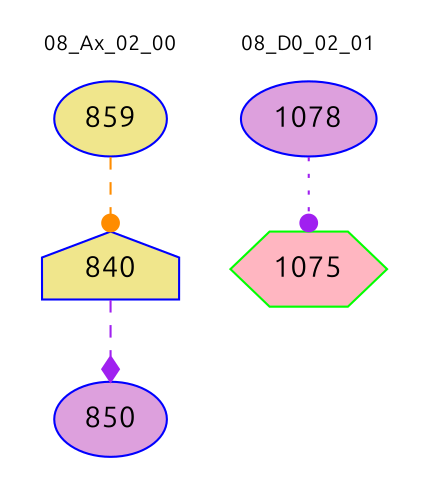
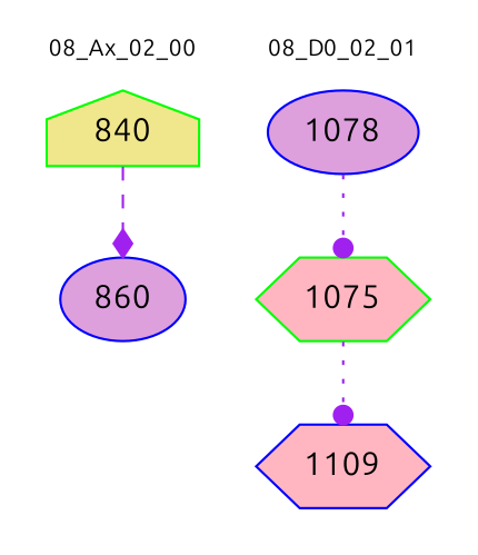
  digraph {
    fontname=Ubuntu
    node [color=blue fillcolor=khaki fontname=Ubuntu shape=ellipse style=filled]
    edge [arrowhead=dot color=purple fontname=Ubuntu style=dashed]
-   n1 [label=859]
-   n2 [label=840 shape=house]
-   n3 [fillcolor=plum label=850]
+   n2 [color=green label=840 shape=house]
+   n3 [fillcolor=plum label=860]
    n4 [fillcolor=plum label=1078]
    n5 [color=green fillcolor=lightpink label=1075 shape=hexagon]
+   n6 [fillcolor=lightpink label=1109 shape=hexagon]
    subgraph cluster_1 {
      color=white
      fontsize=10
      label="08_Ax_02_00"
-     n1
      n2
      n3
    }
    subgraph cluster_2 {
      color=white
      fontsize=10
      label="08_D0_02_01"
      n4
      n5
+     n6
    }
-   n1 -> n2 [color=darkorange]
    n2 -> n3 [arrowhead=diamond]
    n4 -> n5 [style=dotted]
+   n5 -> n6 [style=dotted]
  }
